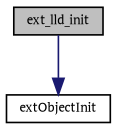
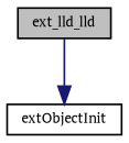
  digraph {
    rankdir=TB
    fontname="PT Serif"
    node [color=black fontname="PT Serif" fontsize=8 shape=record]
-   n1 [fillcolor=grey75 fontcolor=black height=0.2 label=ext_lld_init style=filled width=0.4]
+   n1 [fillcolor=grey75 fontcolor=black height=0.2 label=ext_lld_lld style=filled width=0.4]
    n2 [height=0.2 label=extObjectInit width=0.4]
    n1 -> n2 [color=midnightblue fontname="PT Serif" fontsize=8 labelfontname=Helvetica labelfontsize=8 style=solid]
  }
